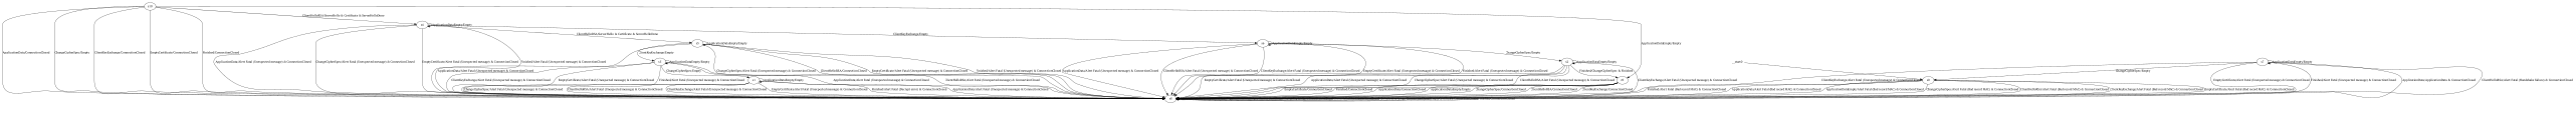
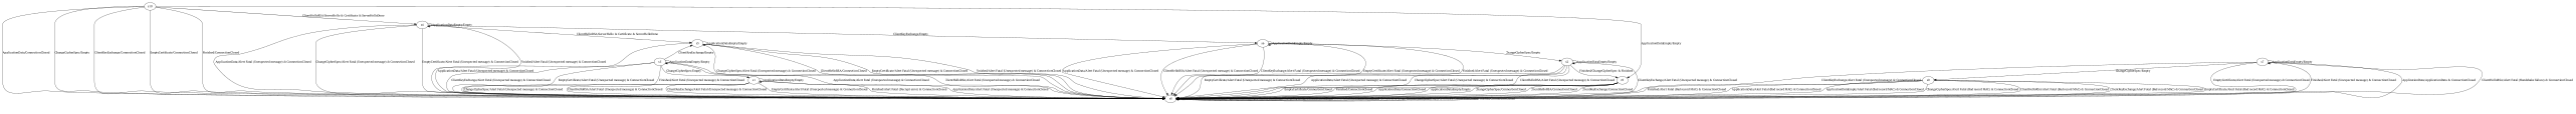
  digraph {
    fontname="PT Serif"
    node [fontname="PT Serif"]
    edge [fontname="PT Serif"]
-   __start0 [shape=none]
    s0
    s8
    s10
    s4
    s9
    s3
    s6
    s1
    s2
    s7
    s5
-   __start0 -> s0
    s0 -> s8 [label="ApplicationData/Alert Fatal (Bad record MAC) & ConnectionClosed"]
    s0 -> s8 [label="ApplicationDataEmpty/Alert Fatal (Bad record MAC) & ConnectionClosed"]
    s0 -> s8 [label="ChangeCipherSpec/Alert Fatal (Bad record MAC) & ConnectionClosed"]
    s0 -> s8 [label="ClientHelloRSA/Alert Fatal (Bad record MAC) & ConnectionClosed"]
    s0 -> s8 [label="ClientKeyExchange/Alert Fatal (Bad record MAC) & ConnectionClosed"]
    s0 -> s8 [label="EmptyCertificate/Alert Fatal (Bad record MAC) & ConnectionClosed"]
    s0 -> s8 [label="Finished/Alert Fatal (Bad record MAC) & ConnectionClosed"]
    s8 -> s8 [label="ApplicationData/ConnectionClosed"]
    s8 -> s8 [label="ApplicationDataEmpty/ConnectionClosed"]
    s8 -> s8 [label="ChangeCipherSpec/ConnectionClosed"]
    s8 -> s8 [label="ClientHelloRSA/ConnectionClosed"]
    s8 -> s8 [label="ClientKeyExchange/ConnectionClosed"]
    s8 -> s8 [label="EmptyCertificate/ConnectionClosed"]
    s8 -> s8 [label="Finished/ConnectionClosed"]
    s10 -> s8 [label="ApplicationData/ConnectionClosed"]
    s10 -> s8 [label="ChangeCipherSpec/Empty"]
    s10 -> s8 [label="ClientKeyExchange/ConnectionClosed"]
    s10 -> s8 [label="EmptyCertificate/ConnectionClosed"]
    s10 -> s8 [label="Finished/ConnectionClosed"]
    s10 -> s4 [label="ClientHelloRSA/ServerHello & Certificate & ServerHelloDone"]
    s10 -> s9 [label="ApplicationDataEmpty/Empty"]
    s4 -> s8 [label="ApplicationData/Alert Fatal (Unexpected message) & ConnectionClosed"]
    s4 -> s8 [label="ChangeCipherSpec/Alert Fatal (Unexpected message) & ConnectionClosed"]
    s4 -> s8 [label="EmptyCertificate/Alert Fatal (Unexpected message) & ConnectionClosed"]
    s4 -> s8 [label="Finished/Alert Fatal (Unexpected message) & ConnectionClosed"]
    s4 -> s4 [label="ApplicationDataEmpty/Empty"]
    s4 -> s3 [label="ClientHelloRSA/ServerHello & Certificate & ServerHelloDone"]
    s4 -> s6 [label="ClientKeyExchange/Empty"]
    s9 -> s8 [label="ApplicationData/ConnectionClosed"]
    s9 -> s8 [label="ApplicationDataEmpty/Empty"]
    s9 -> s8 [label="ChangeCipherSpec/ConnectionClosed"]
    s9 -> s8 [label="ClientHelloRSA/ConnectionClosed"]
    s9 -> s8 [label="ClientKeyExchange/ConnectionClosed"]
    s9 -> s8 [label="EmptyCertificate/ConnectionClosed"]
    s9 -> s8 [label="Finished/ConnectionClosed"]
    s3 -> s8 [label="ApplicationData/Alert Fatal (Unexpected message) & ConnectionClosed"]
    s3 -> s8 [label="ChangeCipherSpec/Alert Fatal (Unexpected message) & ConnectionClosed"]
    s3 -> s8 [label="ClientHelloRSA/ConnectionClosed"]
    s3 -> s8 [label="EmptyCertificate/Alert Fatal (Unexpected message) & ConnectionClosed"]
    s3 -> s8 [label="Finished/Alert Fatal (Unexpected message) & ConnectionClosed"]
    s3 -> s3 [label="ApplicationDataEmpty/Empty"]
-   s3 -> s5 [label="ClientKeyExchange/Empty"]
+   s5 -> s3 [label="ClientKeyExchange/Empty"]
    s6 -> s8 [label="ApplicationData/Alert Fatal (Unexpected message) & ConnectionClosed"]
    s6 -> s8 [label="ClientHelloRSA/Alert Fatal (Unexpected message) & ConnectionClosed"]
    s6 -> s8 [label="ClientKeyExchange/Alert Fatal (Unexpected message) & ConnectionClosed"]
    s6 -> s8 [label="EmptyCertificate/Alert Fatal (Unexpected message) & ConnectionClosed"]
    s6 -> s8 [label="Finished/Alert Fatal (Unexpected message) & ConnectionClosed"]
    s6 -> s6 [label="ApplicationDataEmpty/Empty"]
    s6 -> s2 [label="ChangeCipherSpec/Empty"]
    s1 -> s8 [label="ApplicationData/Alert Fatal (Unexpected message) & ConnectionClosed"]
    s1 -> s8 [label="ChangeCipherSpec/Alert Fatal (Unexpected message) & ConnectionClosed"]
    s1 -> s8 [label="ClientHelloRSA/Alert Fatal (Unexpected message) & ConnectionClosed"]
    s1 -> s8 [label="ClientKeyExchange/Alert Fatal (Unexpected message) & ConnectionClosed"]
    s1 -> s8 [label="EmptyCertificate/Alert Fatal (Unexpected message) & ConnectionClosed"]
    s1 -> s8 [label="Finished/Alert Fatal (Decrypt error) & ConnectionClosed"]
    s1 -> s1 [label="ApplicationDataEmpty/Empty"]
    s2 -> s8 [label="ApplicationData/Alert Fatal (Unexpected message) & ConnectionClosed"]
    s2 -> s8 [label="ChangeCipherSpec/Alert Fatal (Unexpected message) & ConnectionClosed"]
    s2 -> s8 [label="ClientHelloRSA/Alert Fatal (Unexpected message) & ConnectionClosed"]
    s2 -> s8 [label="ClientKeyExchange/Alert Fatal (Unexpected message) & ConnectionClosed"]
    s2 -> s8 [label="EmptyCertificate/Alert Fatal (Unexpected message) & ConnectionClosed"]
    s2 -> s9 [label="Finished/ChangeCipherSpec & Finished"]
    s2 -> s2 [label="ApplicationDataEmpty/Empty"]
    s7 -> s0 [label="ChangeCipherSpec/Empty"]
    s7 -> s8 [label="ApplicationData/ApplicationData & ConnectionClosed"]
    s7 -> s8 [label="ClientHelloRSA/Alert Fatal (Handshake failure) & ConnectionClosed"]
    s7 -> s8 [label="ClientKeyExchange/Alert Fatal (Unexpected message) & ConnectionClosed"]
    s7 -> s8 [label="EmptyCertificate/Alert Fatal (Unexpected message) & ConnectionClosed"]
    s7 -> s8 [label="Finished/Alert Fatal (Unexpected message) & ConnectionClosed"]
    s7 -> s7 [label="ApplicationDataEmpty/Empty"]
    s5 -> s8 [label="ApplicationData/Alert Fatal (Unexpected message) & ConnectionClosed"]
    s5 -> s8 [label="ClientHelloRSA/Alert Fatal (Unexpected message) & ConnectionClosed"]
    s5 -> s8 [label="ClientKeyExchange/Alert Fatal (Unexpected message) & ConnectionClosed"]
    s5 -> s8 [label="EmptyCertificate/Alert Fatal (Unexpected message) & ConnectionClosed"]
    s5 -> s8 [label="Finished/Alert Fatal (Unexpected message) & ConnectionClosed"]
    s5 -> s1 [label="ChangeCipherSpec/Empty"]
    s5 -> s5 [label="ApplicationDataEmpty/Empty"]
  }
